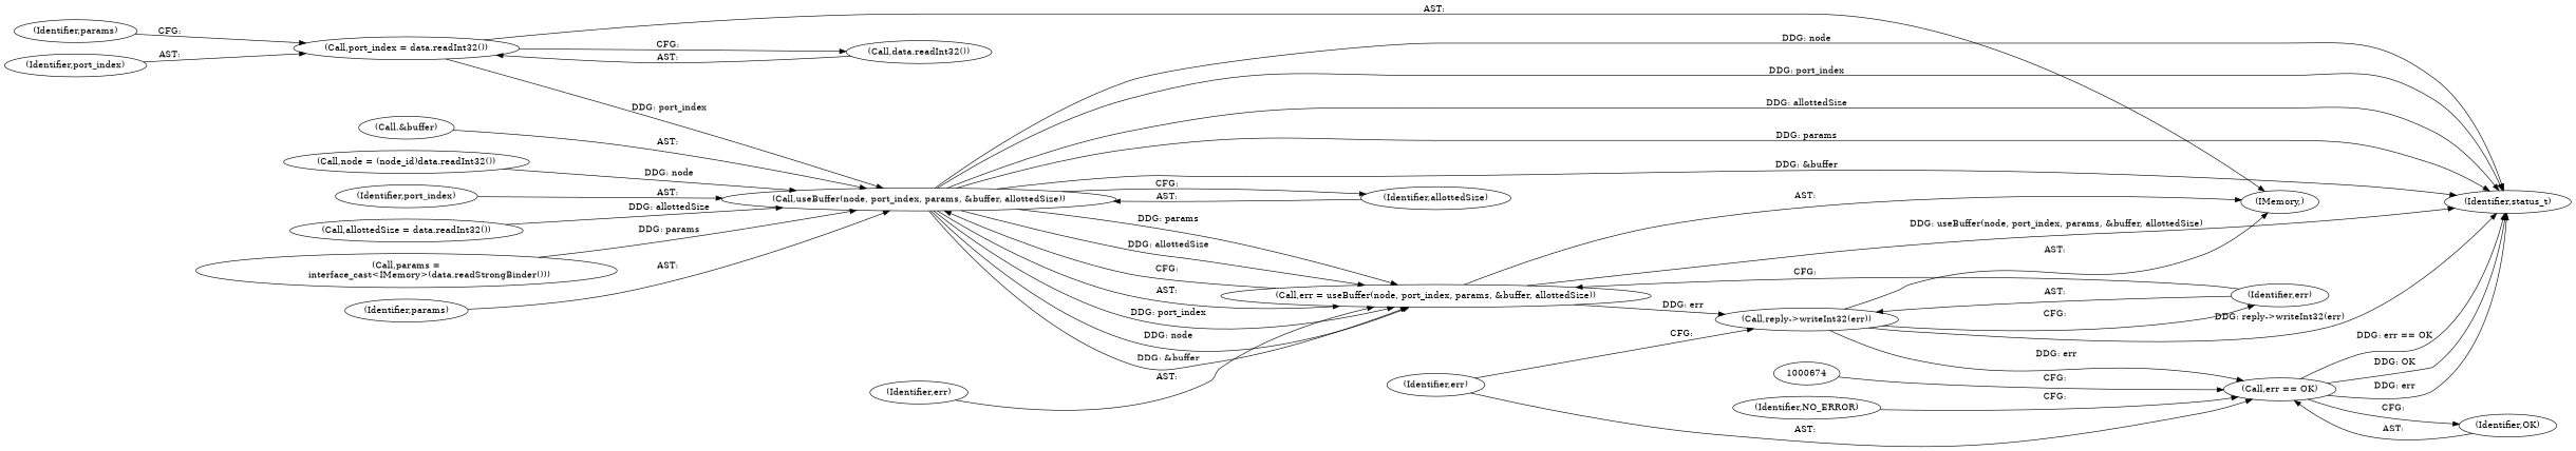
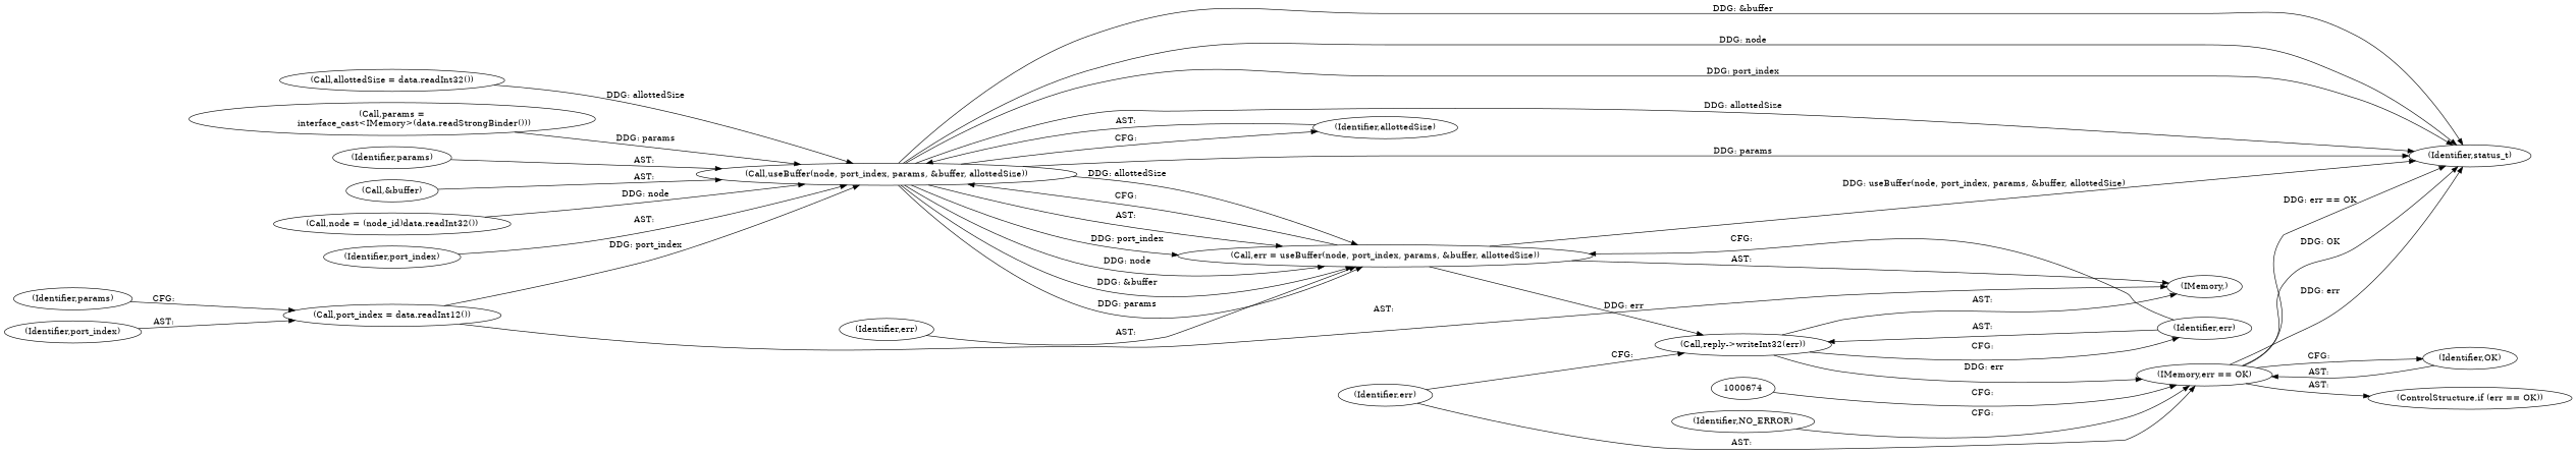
  digraph {
    rankdir=LR
-   n1 [label="(Call,port_index = data.readInt32())"]
+   n1 [label="(Call,port_index = data.readInt12())"]
    n2 [label="(Call,useBuffer(node, port_index, params, &buffer, allottedSize))"]
-   n3 [label="(Call,data.readInt32())"]
    n4 [label="(IMemory,)"]
    n5 [label="(Call,err = useBuffer(node, port_index, params, &buffer, allottedSize))"]
    n6 [label="(Identifier,status_t)"]
    n7 [label="(Identifier,allottedSize)"]
    n8 [label="(Call,reply->writeInt32(err))"]
-   n9 [label="(Call,err == OK)"]
+   n9 [label="(IMemory,err == OK)"]
    n10 [label="(Identifier,err)"]
+   n11 [label="(ControlStructure,if (err == OK))"]
    n12 [label="(Identifier,OK)"]
    n13 [label="(Identifier,err)"]
    n14 [label="(Call,allottedSize = data.readInt32())"]
    n15 [label="(Identifier,err)"]
    n16 [label="(Identifier,params)"]
    n17 [label="(Call,params =\n                interface_cast<IMemory>(data.readStrongBinder()))"]
    n18 [label="(Identifier,params)"]
    n19 [label="(Identifier,port_index)"]
    n20 [label="(Call,&buffer)"]
    n21 [label="(Call,node = (node_id)data.readInt32())"]
    n22 [label="(Identifier,NO_ERROR)"]
    n23 [label="(Identifier,port_index)"]
    1000674
    n1 -> n2 [label="DDG: port_index"]
-   n1 -> n3 [label="CFG: "]
    n1 -> n4 [label="AST: "]
    n2 -> n5 [label="AST: "]
    n2 -> n5 [label="DDG: port_index"]
    n2 -> n5 [label="DDG: node"]
    n2 -> n5 [label="DDG: &buffer"]
    n2 -> n5 [label="DDG: params"]
    n2 -> n5 [label="DDG: allottedSize"]
    n2 -> n6 [label="DDG: port_index"]
    n2 -> n6 [label="DDG: allottedSize"]
    n2 -> n6 [label="DDG: params"]
    n2 -> n6 [label="DDG: &buffer"]
    n2 -> n6 [label="DDG: node"]
    n2 -> n7 [label="CFG: "]
-   n3 -> n1 [label="AST: "]
    n5 -> n2 [label="CFG: "]
    n5 -> n4 [label="AST: "]
    n5 -> n6 [label="DDG: useBuffer(node, port_index, params, &buffer, allottedSize)"]
    n5 -> n8 [label="DDG: err"]
    n7 -> n2 [label="AST: "]
    n8 -> n4 [label="AST: "]
-   n8 -> n6 [label="DDG: reply->writeInt32(err)"]
    n8 -> n9 [label="DDG: err"]
    n8 -> n10 [label="CFG: "]
    n9 -> n6 [label="DDG: err == OK"]
    n9 -> n6 [label="DDG: OK"]
    n9 -> n6 [label="DDG: err"]
+   n9 -> n11 [label="AST: "]
    n9 -> n12 [label="CFG: "]
    n10 -> n5 [label="CFG: "]
    n10 -> n8 [label="AST: "]
    n12 -> n9 [label="AST: "]
    n13 -> n8 [label="CFG: "]
    n13 -> n9 [label="AST: "]
    n14 -> n2 [label="DDG: allottedSize"]
    n15 -> n5 [label="AST: "]
    n16 -> n1 [label="CFG: "]
    n17 -> n2 [label="DDG: params"]
    n18 -> n2 [label="AST: "]
    n19 -> n1 [label="AST: "]
    n20 -> n2 [label="AST: "]
    n21 -> n2 [label="DDG: node"]
    n22 -> n9 [label="CFG: "]
    n23 -> n2 [label="AST: "]
    1000674 -> n9 [label="CFG: "]
  }
